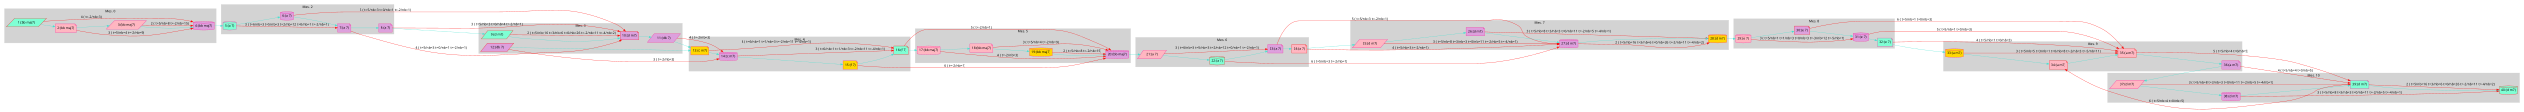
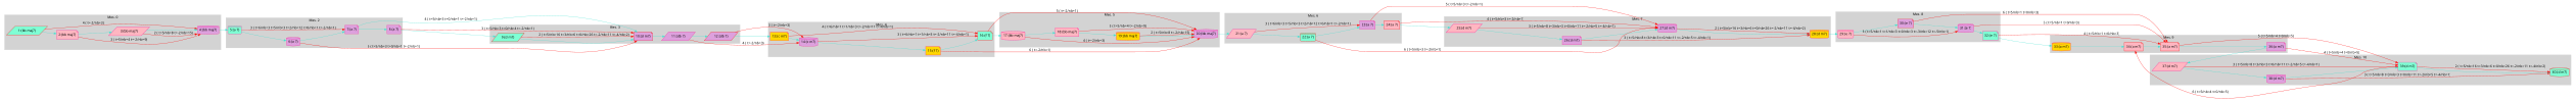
  digraph {
    fontname="Noto Sans"
    rankdir=LR
    node [color=deeppink fillcolor=plum fontname="Noto Sans" shape=note style=filled]
    edge [color=turquoise constraint=true fontname="Noto Sans"]
    "1:(bb maj7)" [color=red fillcolor=aquamarine shape=parallelogram]
    "2:(bb maj7)" [fillcolor=lightpink]
    "3:(bb maj7)" [fillcolor=lightpink shape=parallelogram]
    "4:(bb maj7)" [shape=cylinder]
    "5:(a 7)" [fillcolor=aquamarine shape=cylinder]
    "6:(a 7)" [shape=cylinder]
    "7:(a 7)"
    "8:(a 7)"
    "9:(d m7)" [color=red fillcolor=aquamarine shape=parallelogram]
    "10:(d m7)" [color=red]
    "11:(db 7)" [shape=parallelogram]
    "12:(db 7)" [color=red shape=parallelogram]
    "13:(c m7)" [fillcolor=gold]
    "14:(c m7)" [shape=cylinder]
    "15:(f 7)" [fillcolor=gold]
    "16:(f 7)" [color=red fillcolor=aquamarine]
    "17:(bb maj7)" [fillcolor=lightpink shape=cylinder]
    "18:(bb maj7)" [fillcolor=lightpink]
    "19:(bb maj7)" [fillcolor=gold shape=cylinder]
    "20:(bb maj7)" [shape=cylinder]
    "21:(a 7)" [fillcolor=lightpink shape=parallelogram]
    "22:(a 7)" [color=red fillcolor=aquamarine shape=cylinder]
    "23:(a 7)"
    "24:(a 7)" [color=red fillcolor=lightpink]
    "25:(d m7)" [fillcolor=lightpink shape=parallelogram]
    "26:(d m7)"
    "27:(d m7)" [shape=cylinder]
    "28:(d m7)" [fillcolor=gold shape=cylinder]
    "29:(e 7)" [fillcolor=lightpink shape=cylinder]
    "30:(e 7)" [color=red]
    "31:(e 7)" [shape=cylinder]
    "32:(e 7)" [fillcolor=aquamarine]
    "33:(a m7)" [fillcolor=gold shape=cylinder]
    "34:(a m7)" [color=red fillcolor=lightpink]
    "35:(a m7)" [color=red fillcolor=lightpink]
    "36:(a m7)"
    "37:(d m7)" [fillcolor=lightpink shape=parallelogram]
    "38:(d m7)" [shape=cylinder]
    "39:(d m7)" [fillcolor=aquamarine]
    "40:(d m7)" [color=red fillcolor=aquamarine shape=cylinder]
    subgraph cluster_1 {
      color=lightgrey
      label="Mes. 0"
      style=filled
      "1:(bb maj7)"
      "2:(bb maj7)"
      "3:(bb maj7)"
      "4:(bb maj7)"
    }
    subgraph cluster_2 {
      color=lightgrey
      label="Mes. 2"
      style=filled
      "5:(a 7)"
      "6:(a 7)"
      "7:(a 7)"
      "8:(a 7)"
    }
    subgraph cluster_3 {
      color=lightgrey
      label="Mes. 3"
      style=filled
      "9:(d m7)"
      "10:(d m7)"
      "11:(db 7)"
      "12:(db 7)"
    }
    subgraph cluster_4 {
      color=lightgrey
      label="Mes. 4"
      style=filled
      "13:(c m7)"
      "14:(c m7)"
      "15:(f 7)"
      "16:(f 7)"
    }
    subgraph cluster_5 {
      color=lightgrey
      label="Mes. 5"
      style=filled
      "17:(bb maj7)"
      "18:(bb maj7)"
      "19:(bb maj7)"
      "20:(bb maj7)"
    }
    subgraph cluster_6 {
      color=lightgrey
      label="Mes. 6"
      style=filled
      "21:(a 7)"
      "22:(a 7)"
      "23:(a 7)"
      "24:(a 7)"
    }
    subgraph cluster_7 {
      color=lightgrey
      label="Mes. 7"
      style=filled
      "25:(d m7)"
      "26:(d m7)"
      "27:(d m7)"
      "28:(d m7)"
    }
    subgraph cluster_8 {
      color=lightgrey
      label="Mes. 8"
      style=filled
      "29:(e 7)"
      "30:(e 7)"
      "31:(e 7)"
      "32:(e 7)"
    }
    subgraph cluster_9 {
      color=lightgrey
      label="Mes. 9"
      style=filled
      "33:(a m7)"
      "34:(a m7)"
      "35:(a m7)"
      "36:(a m7)"
    }
    subgraph cluster_10 {
      color=lightgrey
      label="Mes. 10"
      style=filled
      "37:(d m7)"
      "38:(d m7)"
      "39:(d m7)"
      "40:(d m7)"
    }
    "1:(bb maj7)" -> "2:(bb maj7)"
    "1:(bb maj7)" -> "4:(bb maj7)" [color=red label="4 ( t=-2/nb=3)" width=1.5]
    "2:(bb maj7)" -> "3:(bb maj7)"
    "2:(bb maj7)" -> "4:(bb maj7)" [color=red label="3 ( t=5/nb=4 t=-2/nb=9)" width=6.5]
    "3:(bb maj7)" -> "4:(bb maj7)"
    "3:(bb maj7)" -> "4:(bb maj7)" [color=red label="2 ( t=5/nb=8 t=-2/nb=15)" width=11.5]
    "4:(bb maj7)" -> "5:(a 7)"
    "5:(a 7)" -> "6:(a 7)"
    "5:(a 7)" -> "7:(a 7)" [color=red label="3 ( t=6/nb=3 t=5/nb=3 t=2/nb=12 t=0/nb=1 t=-2/nb=1)" width=10.0]
    "6:(a 7)" -> "7:(a 7)"
    "6:(a 7)" -> "10:(d m7)" [color=red label="5 ( t=5/nb=3 t=0/nb=1 t=-2/nb=1)" width=2.5]
    "7:(a 7)" -> "8:(a 7)"
-   "7:(a 7)" -> "10:(d m7)" [color=red label="4 ( t=5/nb=3 t=0/nb=1 t=-2/nb=1)" width=2.5]
+   "7:(a 7)" -> "10:(d m7)" [label="4 ( t=5/nb=3 t=0/nb=1 t=-2/nb=1)" width=2.5]
    "8:(a 7)" -> "9:(d m7)"
    "8:(a 7)" -> "10:(d m7)" [color=red label="3 ( t=5/nb=3 t=0/nb=4 t=-2/nb=1)" width=4.0]
    "9:(d m7)" -> "10:(d m7)"
    "9:(d m7)" -> "10:(d m7)" [color=red label="2 ( t=5/nb=16 t=3/nb=6 t=0/nb=26 t=-2/nb=11 t=-4/nb=2)" width=30.5]
    "10:(d m7)" -> "11:(db 7)"
-   "11:(db 7)" -> "13:(c m7)"
+   "11:(db 7)" -> "12:(db 7)"
    "11:(db 7)" -> "14:(c m7)" [color=red label="4 ( t=-2/nb=3)" width=1.5]
    "12:(db 7)" -> "13:(c m7)"
    "12:(db 7)" -> "14:(c m7)" [color=red label="3 ( t=-2/nb=3)" width=1.5]
    "13:(c m7)" -> "14:(c m7)"
    "13:(c m7)" -> "16:(f 7)" [color=red label="4 ( t=6/nb=1 t=1/nb=3 t=-2/nb=11 t=-4/nb=1)" width=8.0]
    "14:(c m7)" -> "15:(f 7)"
    "14:(c m7)" -> "16:(f 7)" [color=red label="3 ( t=6/nb=1 t=1/nb=3 t=-2/nb=11 t=-4/nb=1)" width=8.0]
    "15:(f 7)" -> "16:(f 7)"
    "15:(f 7)" -> "20:(bb maj7)" [color=red label="6 ( t=-2/nb=1)" width=0.5]
    "16:(f 7)" -> "17:(bb maj7)"
    "16:(f 7)" -> "20:(bb maj7)" [color=red label="5 ( t=-2/nb=1)" width=0.5]
    "17:(bb maj7)" -> "18:(bb maj7)"
    "17:(bb maj7)" -> "20:(bb maj7)" [color=red label="4 ( t=-2/nb=3)" width=1.5]
    "18:(bb maj7)" -> "19:(bb maj7)"
    "18:(bb maj7)" -> "20:(bb maj7)" [color=red label="3 ( t=5/nb=4 t=-2/nb=9)" width=6.5]
    "19:(bb maj7)" -> "20:(bb maj7)"
    "19:(bb maj7)" -> "20:(bb maj7)" [color=red label="2 ( t=5/nb=8 t=-2/nb=15)" width=11.5]
    "20:(bb maj7)" -> "21:(a 7)"
    "21:(a 7)" -> "22:(a 7)"
    "21:(a 7)" -> "23:(a 7)" [color=red label="3 ( t=6/nb=3 t=5/nb=3 t=2/nb=12 t=0/nb=1 t=-2/nb=1)" width=10.0]
    "22:(a 7)" -> "23:(a 7)"
    "22:(a 7)" -> "27:(d m7)" [color=red label="6 ( t=5/nb=3 t=-2/nb=1)" width=2.0]
    "23:(a 7)" -> "24:(a 7)"
    "23:(a 7)" -> "27:(d m7)" [color=red label="5 ( t=5/nb=3 t=-2/nb=1)" width=2.0]
    "24:(a 7)" -> "25:(d m7)"
    "24:(a 7)" -> "27:(d m7)" [color=red label="4 ( t=5/nb=3 t=-2/nb=1)" width=2.0]
    "25:(d m7)" -> "26:(d m7)"
    "25:(d m7)" -> "27:(d m7)" [color=red label="3 ( t=5/nb=8 t=3/nb=3 t=0/nb=11 t=-2/nb=5 t=-4/nb=1)" width=14.0]
    "26:(d m7)" -> "27:(d m7)"
    "26:(d m7)" -> "28:(d m7)" [color=red label="3 ( t=5/nb=8 t=3/nb=3 t=0/nb=11 t=-2/nb=5 t=-4/nb=1)" width=14.0]
    "27:(d m7)" -> "28:(d m7)"
    "27:(d m7)" -> "28:(d m7)" [color=red label="2 ( t=5/nb=16 t=3/nb=6 t=0/nb=26 t=-2/nb=11 t=-4/nb=2)" width=30.5]
    "28:(d m7)" -> "29:(e 7)"
    "29:(e 7)" -> "30:(e 7)"
    "29:(e 7)" -> "31:(e 7)" [color=red label="3 ( t=5/nb=1 t=1/nb=3 t=0/nb=3 t=-3/nb=12 t=-5/nb=1)" width=10.0]
    "30:(e 7)" -> "31:(e 7)"
    "30:(e 7)" -> "35:(a m7)" [color=red label="6 ( t=5/nb=1 t=0/nb=3)" width=2.0]
    "31:(e 7)" -> "32:(e 7)"
    "31:(e 7)" -> "35:(a m7)" [color=red label="5 ( t=5/nb=1 t=0/nb=3)" width=2.0]
    "32:(e 7)" -> "33:(a m7)"
    "32:(e 7)" -> "35:(a m7)" [color=red label="4 ( t=5/nb=1 t=0/nb=3)" width=2.0]
    "33:(a m7)" -> "34:(a m7)"
-   "33:(a m7)" -> "35:(a m7)" [color=red label="3 ( t=5/nb=5 t=3/nb=1 t=0/nb=8 t=-2/nb=3 t=-5/nb=11)" width=14.0]
    "34:(a m7)" -> "35:(a m7)"
    "35:(a m7)" -> "36:(a m7)"
    "35:(a m7)" -> "39:(d m7)" [color=red label="5 ( t=5/nb=4 t=0/nb=5)" width=4.5]
    "36:(a m7)" -> "37:(d m7)"
    "36:(a m7)" -> "39:(d m7)" [color=red label="4 ( t=5/nb=4 t=0/nb=5)" width=4.5]
    "37:(d m7)" -> "38:(d m7)"
    "37:(d m7)" -> "39:(d m7)" [color=red label="3 ( t=5/nb=8 t=3/nb=3 t=0/nb=11 t=-2/nb=5 t=-4/nb=1)" width=14.0]
    "38:(d m7)" -> "39:(d m7)"
    "38:(d m7)" -> "40:(d m7)" [color=red label="3 ( t=5/nb=8 t=3/nb=3 t=0/nb=11 t=-2/nb=5 t=-4/nb=1)" width=14.0]
    "39:(d m7)" -> "34:(a m7)" [color=red label="6 ( t=5/nb=4 t=0/nb=5)" width=4.5]
    "39:(d m7)" -> "40:(d m7)"
    "39:(d m7)" -> "40:(d m7)" [color=red label="2 ( t=5/nb=16 t=3/nb=6 t=0/nb=26 t=-2/nb=11 t=-4/nb=2)" width=30.5]
  }
